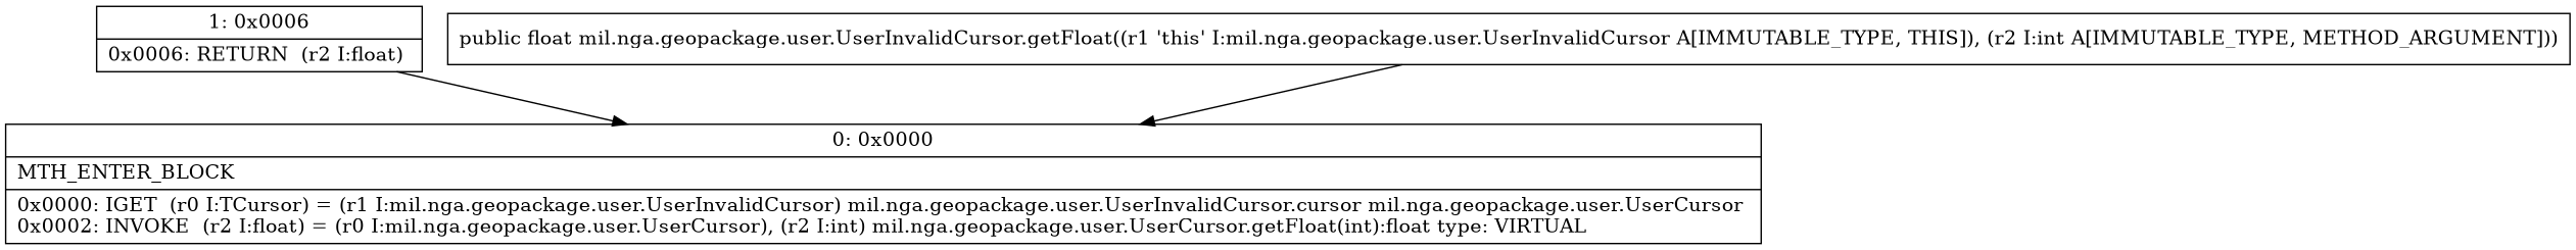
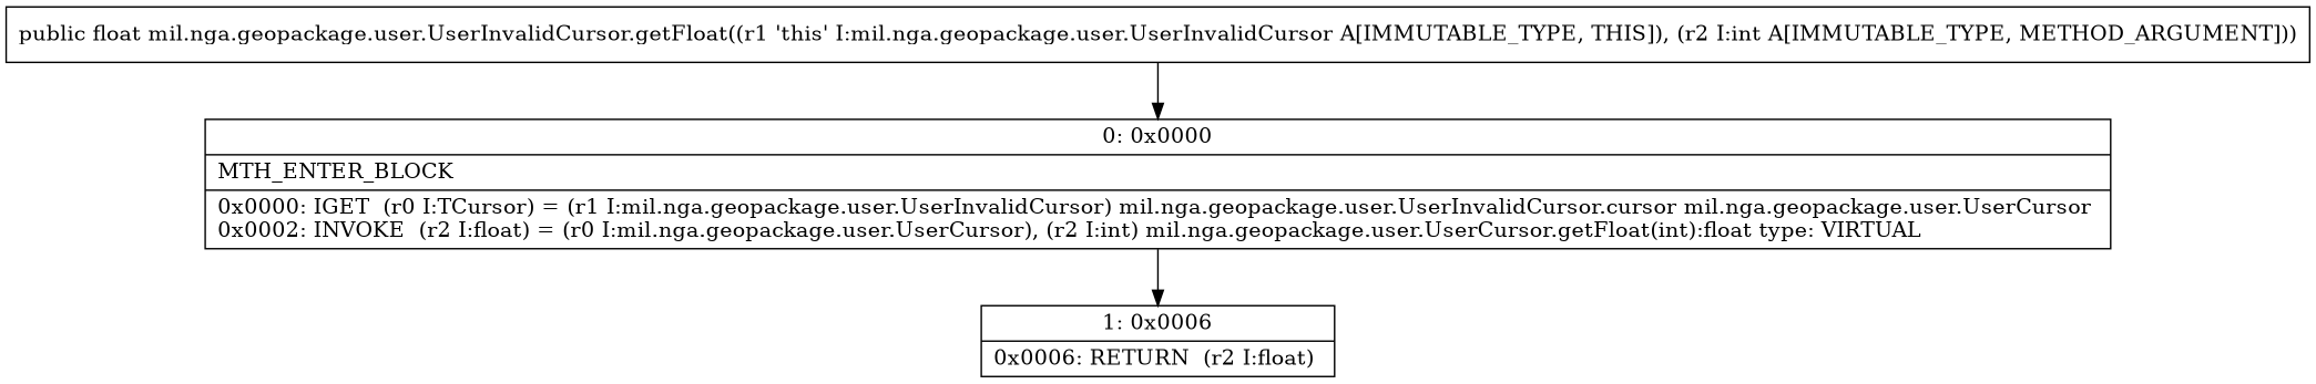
  digraph {
    node [shape=record]
    n1 [label="{0\:\ 0x0000|MTH_ENTER_BLOCK\l|0x0000: IGET  (r0 I:TCursor) = (r1 I:mil.nga.geopackage.user.UserInvalidCursor) mil.nga.geopackage.user.UserInvalidCursor.cursor mil.nga.geopackage.user.UserCursor \l0x0002: INVOKE  (r2 I:float) = (r0 I:mil.nga.geopackage.user.UserCursor), (r2 I:int) mil.nga.geopackage.user.UserCursor.getFloat(int):float type: VIRTUAL \l}"]
    n2 [label="{1\:\ 0x0006|0x0006: RETURN  (r2 I:float) \l}"]
    n3 [label="{public float mil.nga.geopackage.user.UserInvalidCursor.getFloat((r1 'this' I:mil.nga.geopackage.user.UserInvalidCursor A[IMMUTABLE_TYPE, THIS]), (r2 I:int A[IMMUTABLE_TYPE, METHOD_ARGUMENT])) }"]
-   n2 -> n1
+   n1 -> n2
    n3 -> n1
  }
